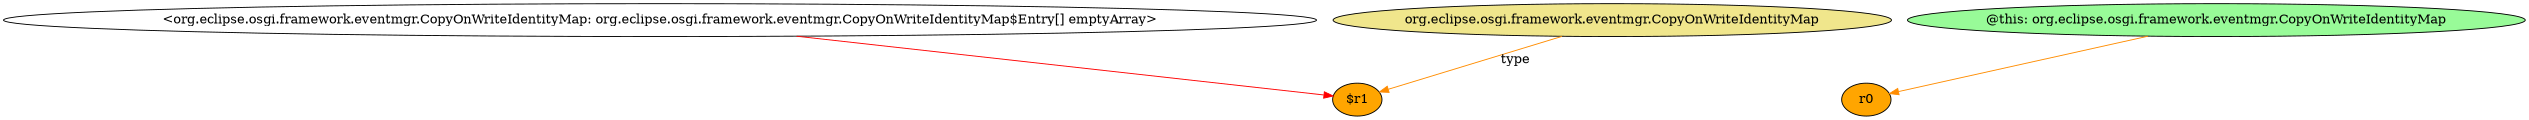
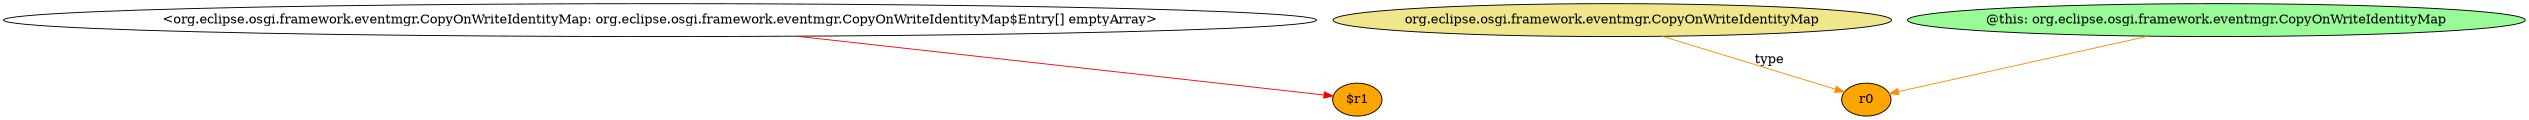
  digraph {
    node [fillcolor=orange style=filled]
    edge [color=darkorange]
    n1 [fillcolor=white label="<org.eclipse.osgi.framework.eventmgr.CopyOnWriteIdentityMap: org.eclipse.osgi.framework.eventmgr.CopyOnWriteIdentityMap$Entry[] emptyArray>"]
    n2 [label="$r1"]
    n3 [label=r0]
    n4 [fillcolor=khaki label="org.eclipse.osgi.framework.eventmgr.CopyOnWriteIdentityMap"]
    n5 [fillcolor=palegreen label="@this: org.eclipse.osgi.framework.eventmgr.CopyOnWriteIdentityMap"]
    n1 -> n2 [color=red]
-   n4 -> n2 [label=type]
+   n4 -> n3 [label=type]
    n5 -> n3
  }
